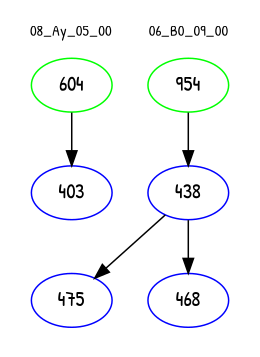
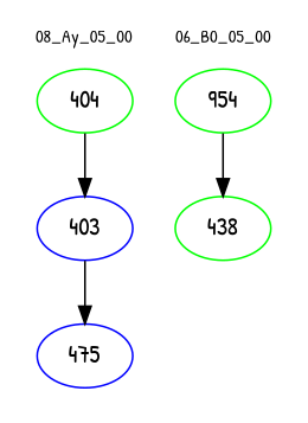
  digraph {
    fontname="Patrick Hand"
    node [color=blue fontname="Patrick Hand"]
    edge [color=black fontname="Patrick Hand"]
-   n1 [color=green label=604]
+   n1 [color=green label=404]
    n2 [label=403]
    n3 [label=475]
    n4 [color=green label=954]
-   n5 [label=438]
-   n6 [label=468]
+   n5 [color=green label=438]
    subgraph cluster_1 {
      color=white
      fontsize=10
      label="08_Ay_05_00"
      n1
      n2
      n3
    }
    subgraph cluster_2 {
      color=white
      fontsize=10
-     label="06_B0_09_00"
+     label="06_B0_05_00"
      n4
      n5
-     n6
    }
    n1 -> n2
-   n5 -> n3
+   n2 -> n3
    n4 -> n5
-   n5 -> n6
  }
